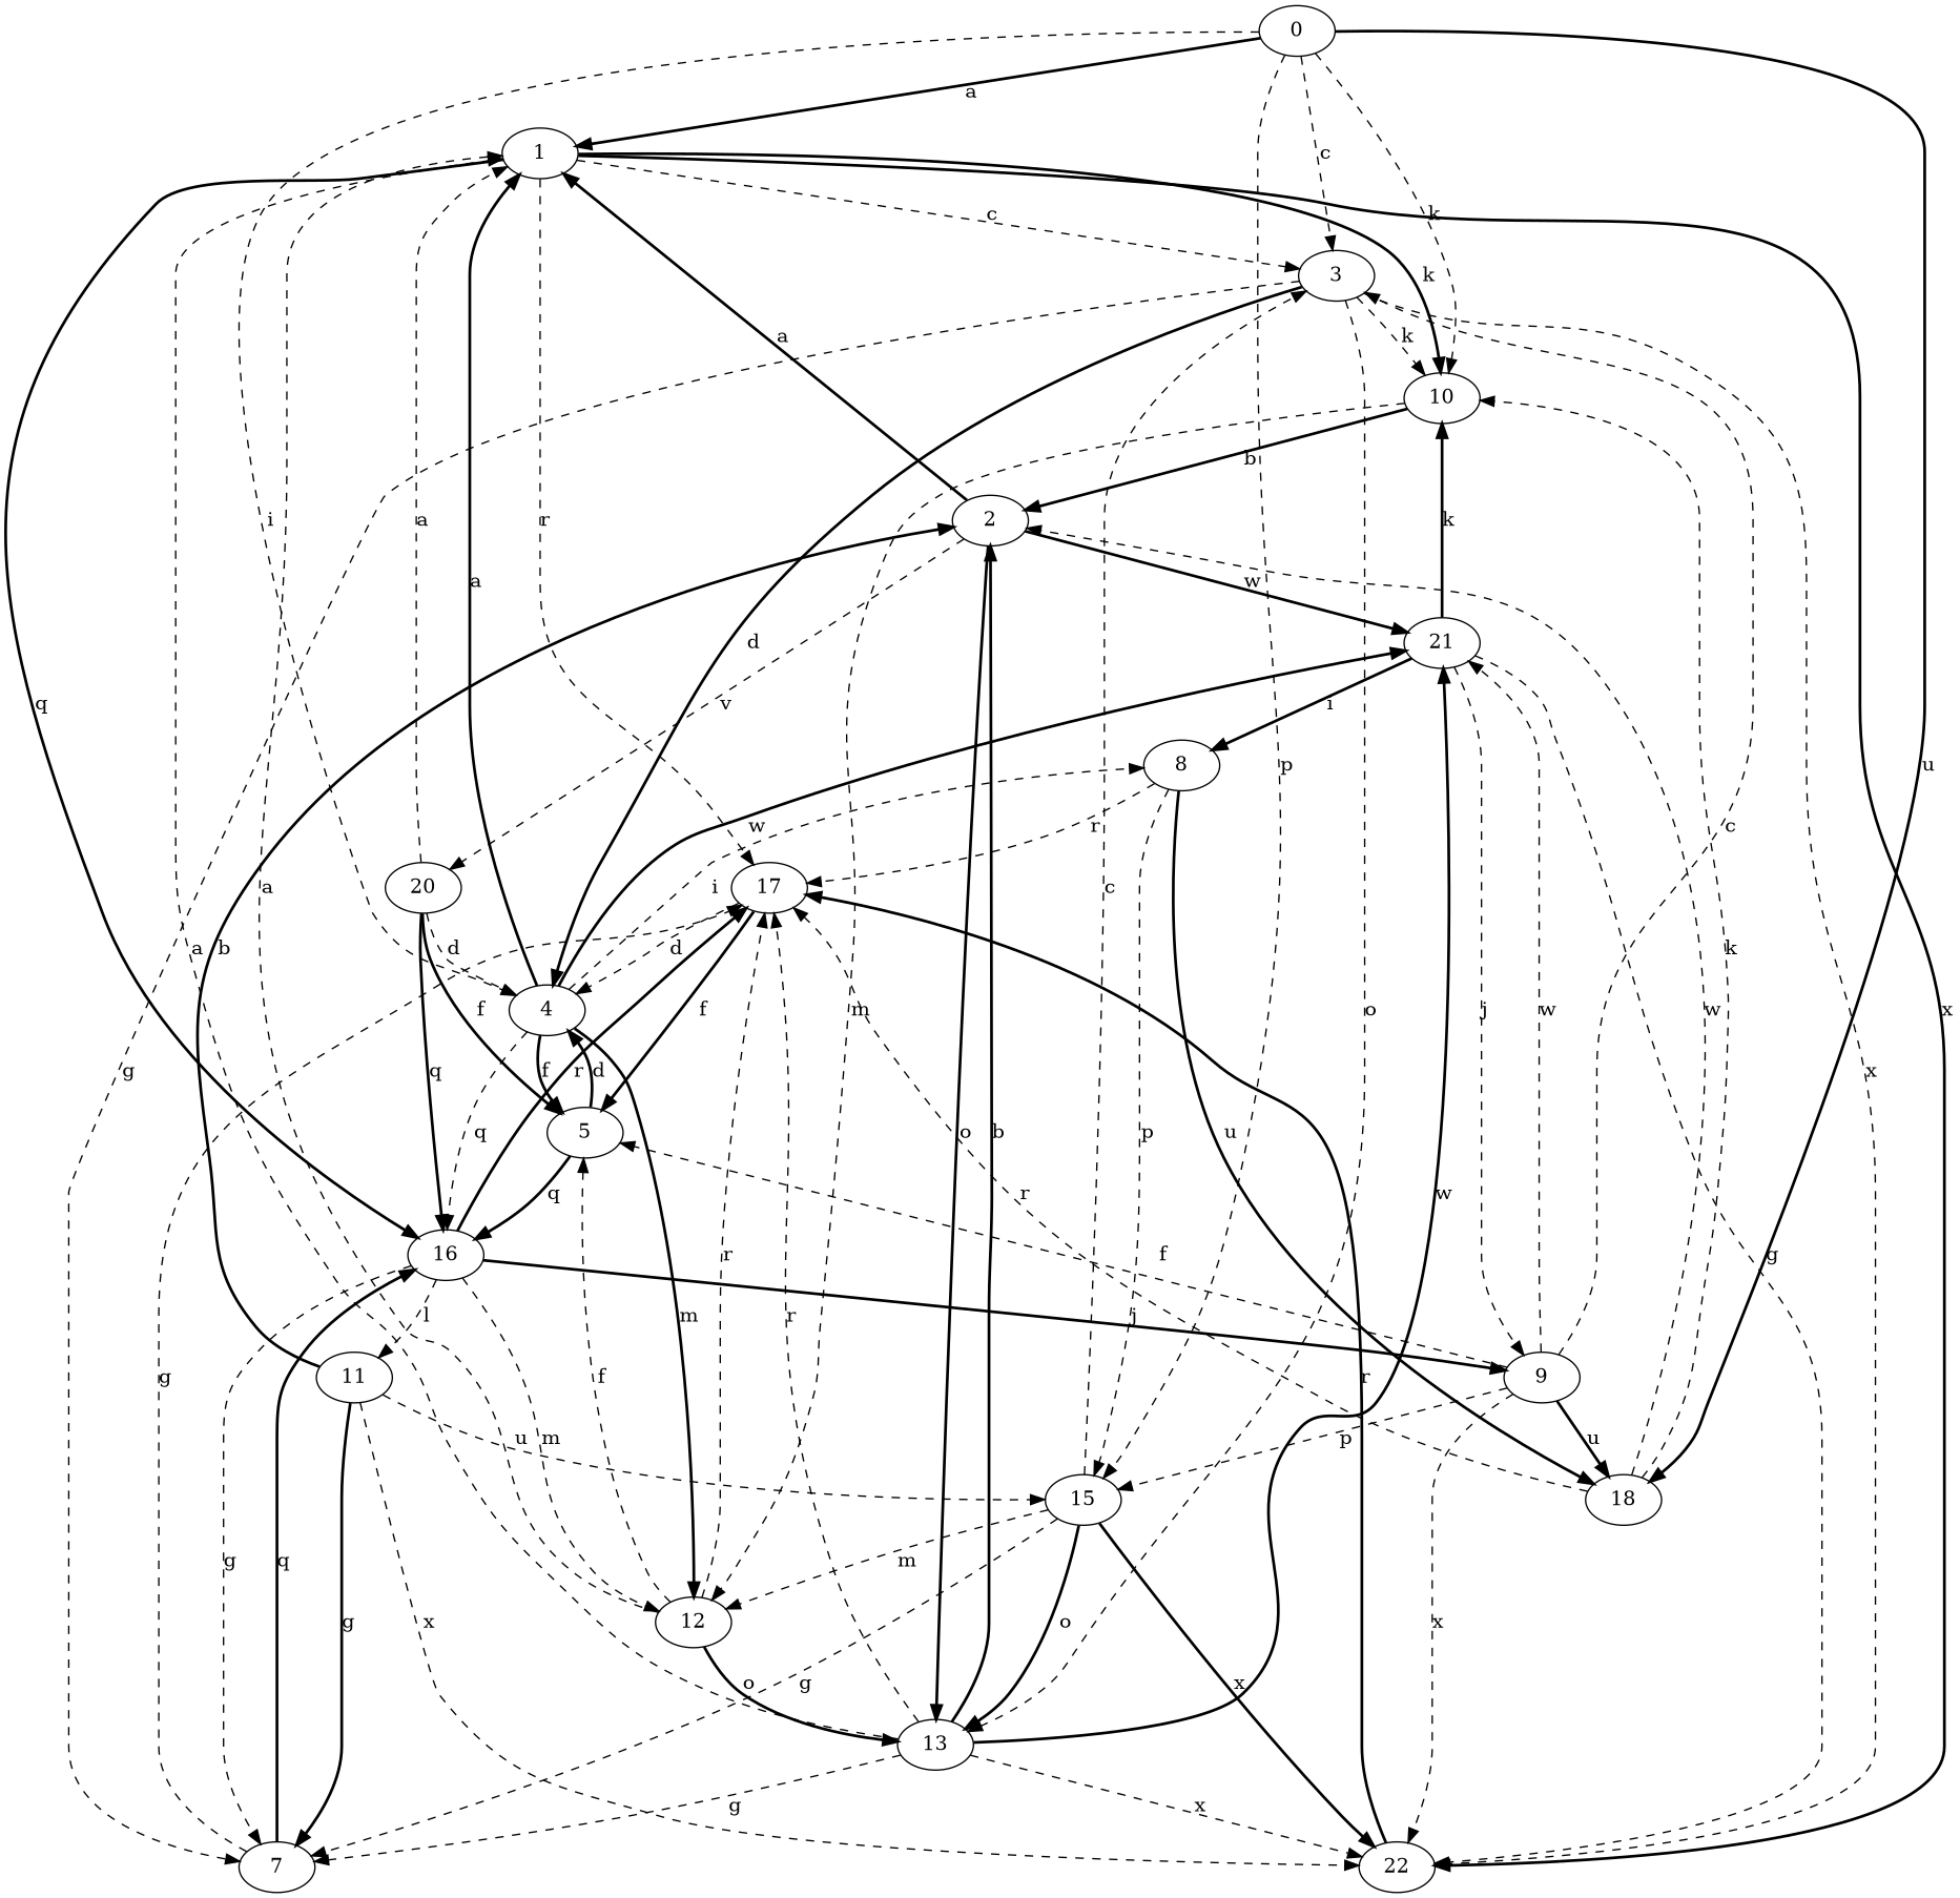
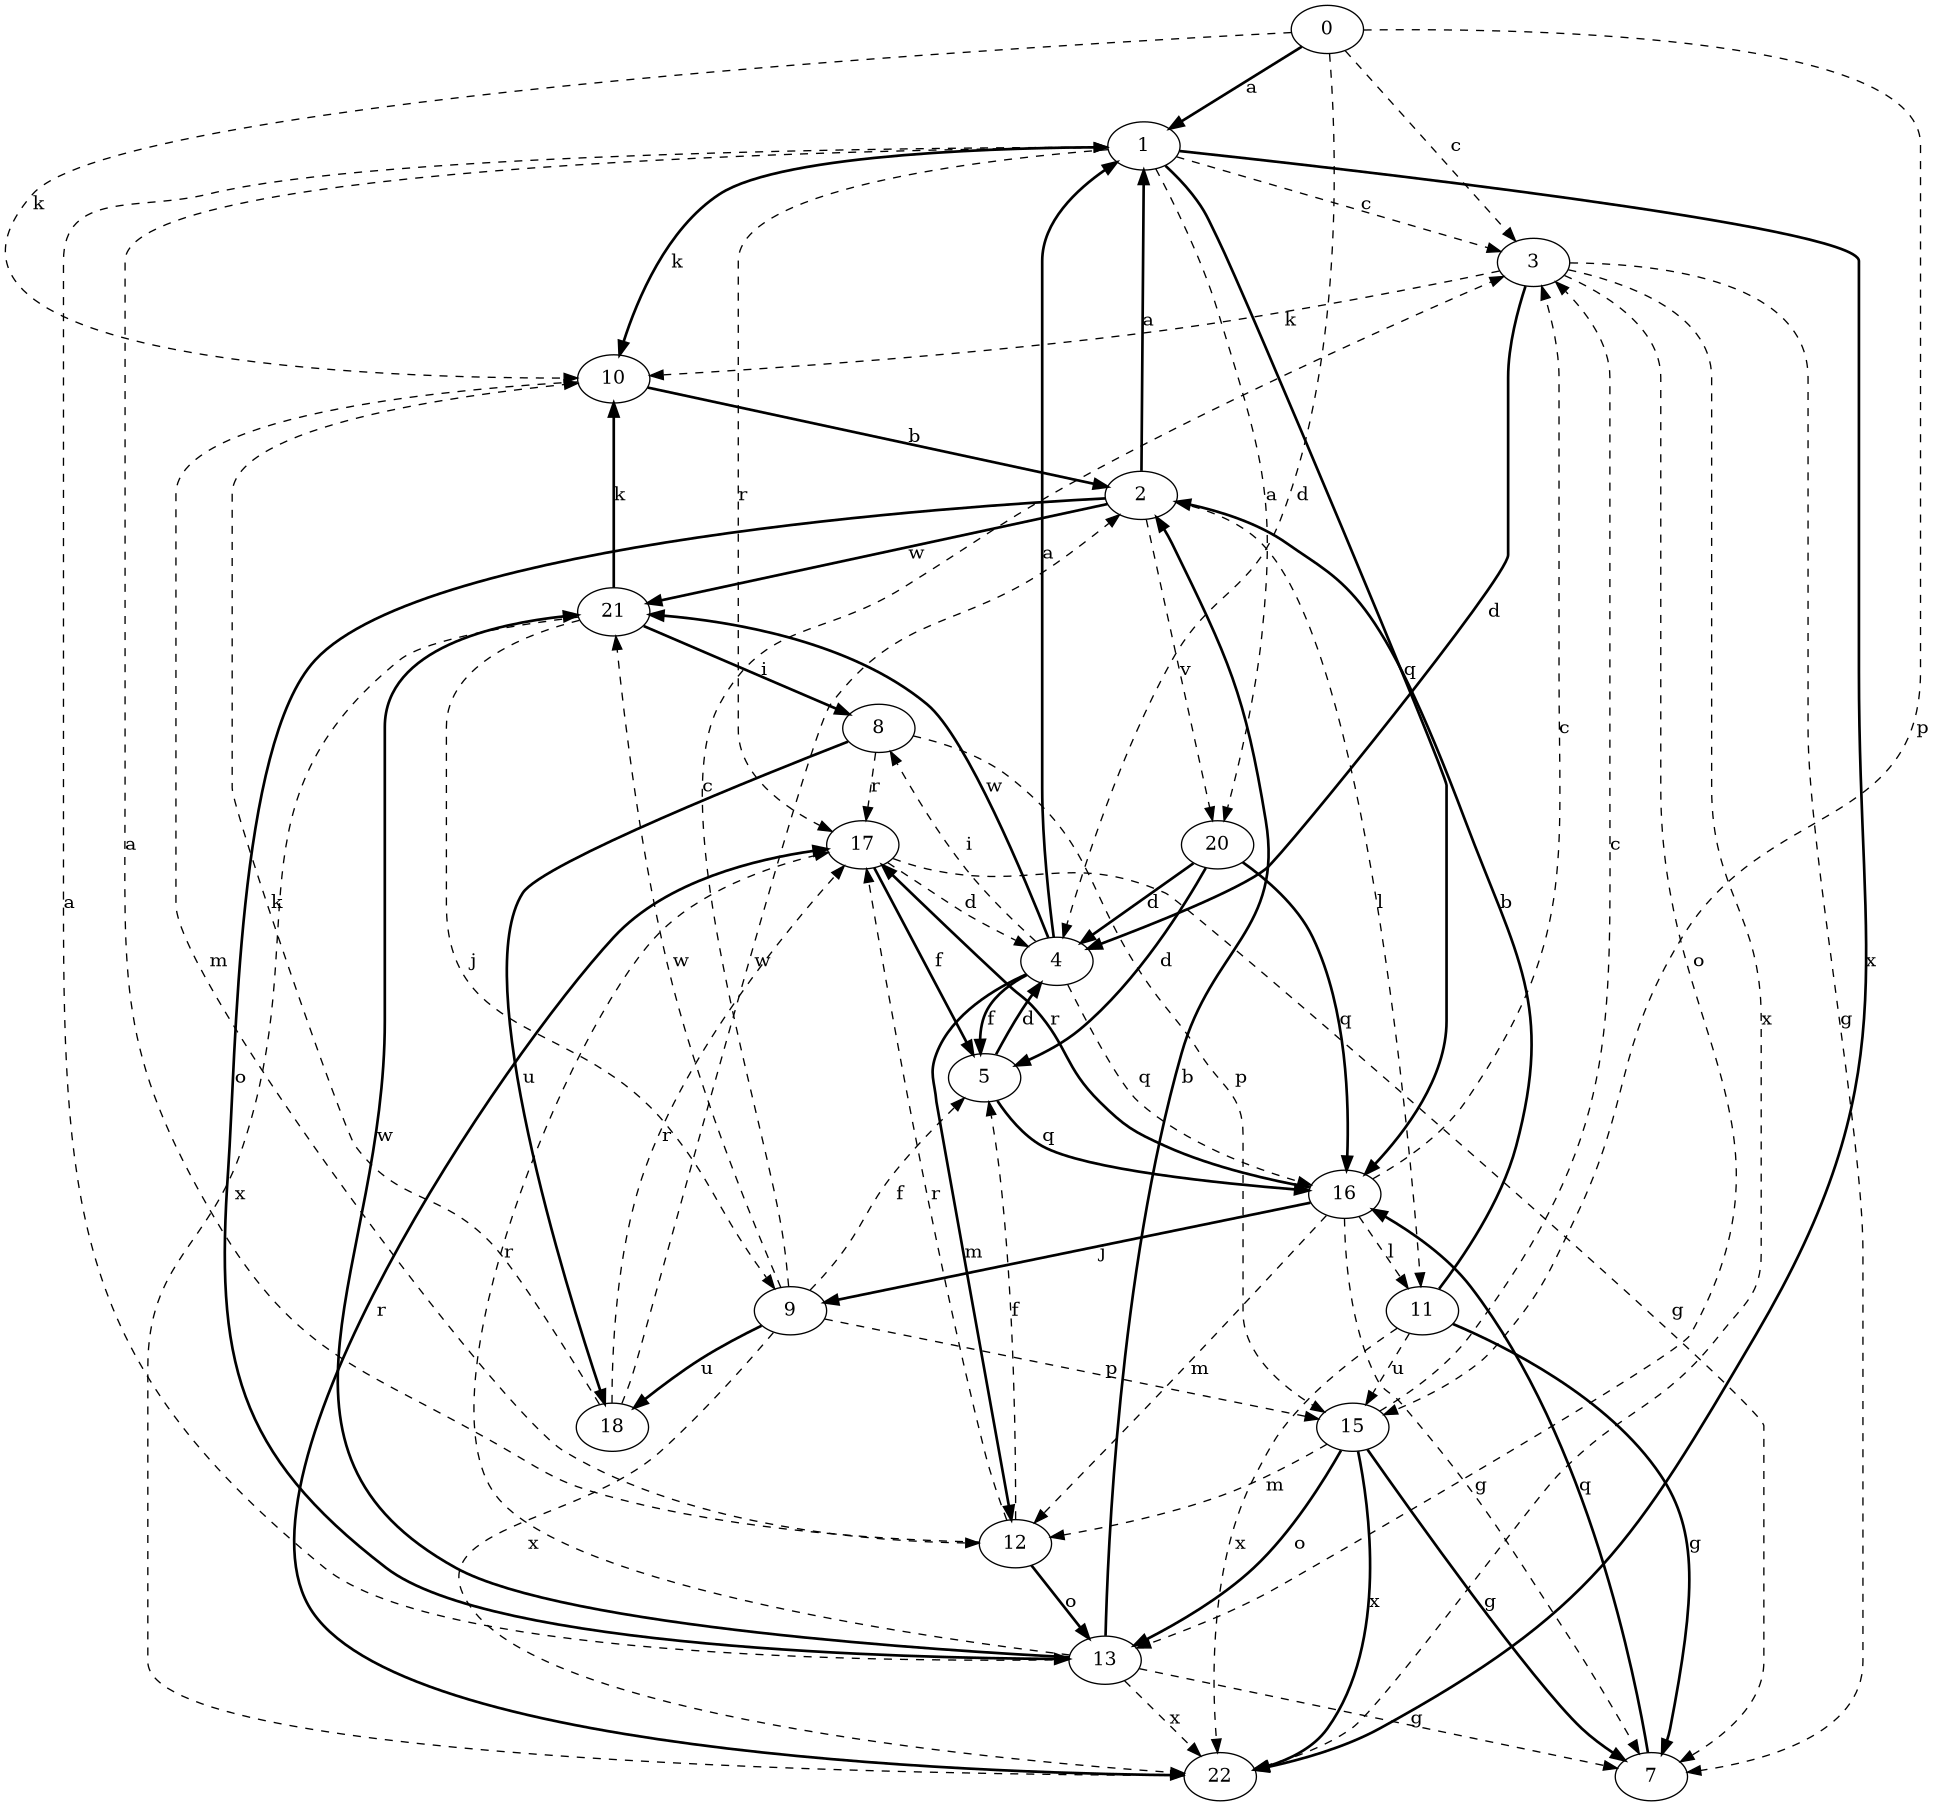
  strict digraph {
    edge [style=dashed]
    1
    3
    10
    16
    17
    22
    13
    4
    7
    2
    12
    11
    9
    5
    20
    21
    15
    8
    18
    0
    1 -> 3 [label=c]
    1 -> 10 [label=k style=bold]
    1 -> 16 [label=q style=bold]
    1 -> 17 [label=r]
    1 -> 22 [label=x style=bold]
    3 -> 10 [label=k]
    3 -> 22 [label=x]
    3 -> 13 [label=o]
    3 -> 4 [label=d style=bold]
    3 -> 7 [label=g]
    10 -> 2 [label=b style=bold]
    10 -> 12 [label=m]
+   16 -> 3 [label=c]
    16 -> 17 [label=r style=bold]
    16 -> 7 [label=g]
    16 -> 12 [label=m]
    16 -> 11 [label=l]
    16 -> 9 [label=j style=bold]
    17 -> 4 [label=d]
-   7 -> 17 [label=g]
+   17 -> 7 [label=g]
    17 -> 5 [label=f style=bold]
    22 -> 17 [label=r style=bold]
    13 -> 1 [label=a]
    13 -> 17 [label=r]
    13 -> 22 [label=x]
    13 -> 7 [label=g]
    13 -> 2 [label=b style=bold]
    13 -> 21 [label=w style=bold]
    4 -> 1 [label=a style=bold]
    4 -> 16 [label=q]
    4 -> 12 [label=m style=bold]
    4 -> 5 [label=f style=bold]
    4 -> 21 [label=w style=bold]
    4 -> 8 [label=i]
    7 -> 16 [label=q style=bold]
    2 -> 1 [label=a style=bold]
    2 -> 13 [label=o style=bold]
+   2 -> 11 [label=l]
    2 -> 20 [label=v]
    2 -> 21 [label=w style=bold]
    12 -> 1 [label=a]
    12 -> 17 [label=r]
    12 -> 13 [label=o style=bold]
    12 -> 5 [label=f]
    11 -> 22 [label=x]
    11 -> 7 [label=g style=bold]
    11 -> 2 [label=b style=bold]
    11 -> 15 [label=u]
    9 -> 3 [label=c]
    9 -> 22 [label=x]
    9 -> 5 [label=f]
    9 -> 21 [label=w]
    9 -> 15 [label=p]
    9 -> 18 [label=u style=bold]
    5 -> 16 [label=q style=bold]
    5 -> 4 [label=d style=bold]
-   20 -> 1 [label=a]
+   1 -> 20 [label=a]
    20 -> 16 [label=q style=bold]
-   20 -> 4 [label=d]
-   20 -> 5 [label=f style=bold]
+   20 -> 4 [label=d style=bold]
+   20 -> 5 [label=d style=bold]
    21 -> 10 [label=k style=bold]
-   21 -> 22 [label=g]
+   21 -> 22 [label=x]
    21 -> 9 [label=j]
    21 -> 8 [label=i style=bold]
    15 -> 3 [label=c]
    15 -> 22 [label=x style=bold]
    15 -> 13 [label=o style=bold]
-   15 -> 7 [label=g]
+   15 -> 7 [label=g style=bold]
    15 -> 12 [label=m]
    8 -> 17 [label=r]
    8 -> 15 [label=p]
    8 -> 18 [label=u style=bold]
    18 -> 10 [label=k]
    18 -> 17 [label=r]
    18 -> 2 [label=w]
    0 -> 1 [label=a style=bold]
    0 -> 3 [label=c]
    0 -> 10 [label=k]
-   0 -> 4 [label=i]
+   0 -> 4 [label=d]
    0 -> 15 [label=p]
-   0 -> 18 [label=u style=bold]
  }
